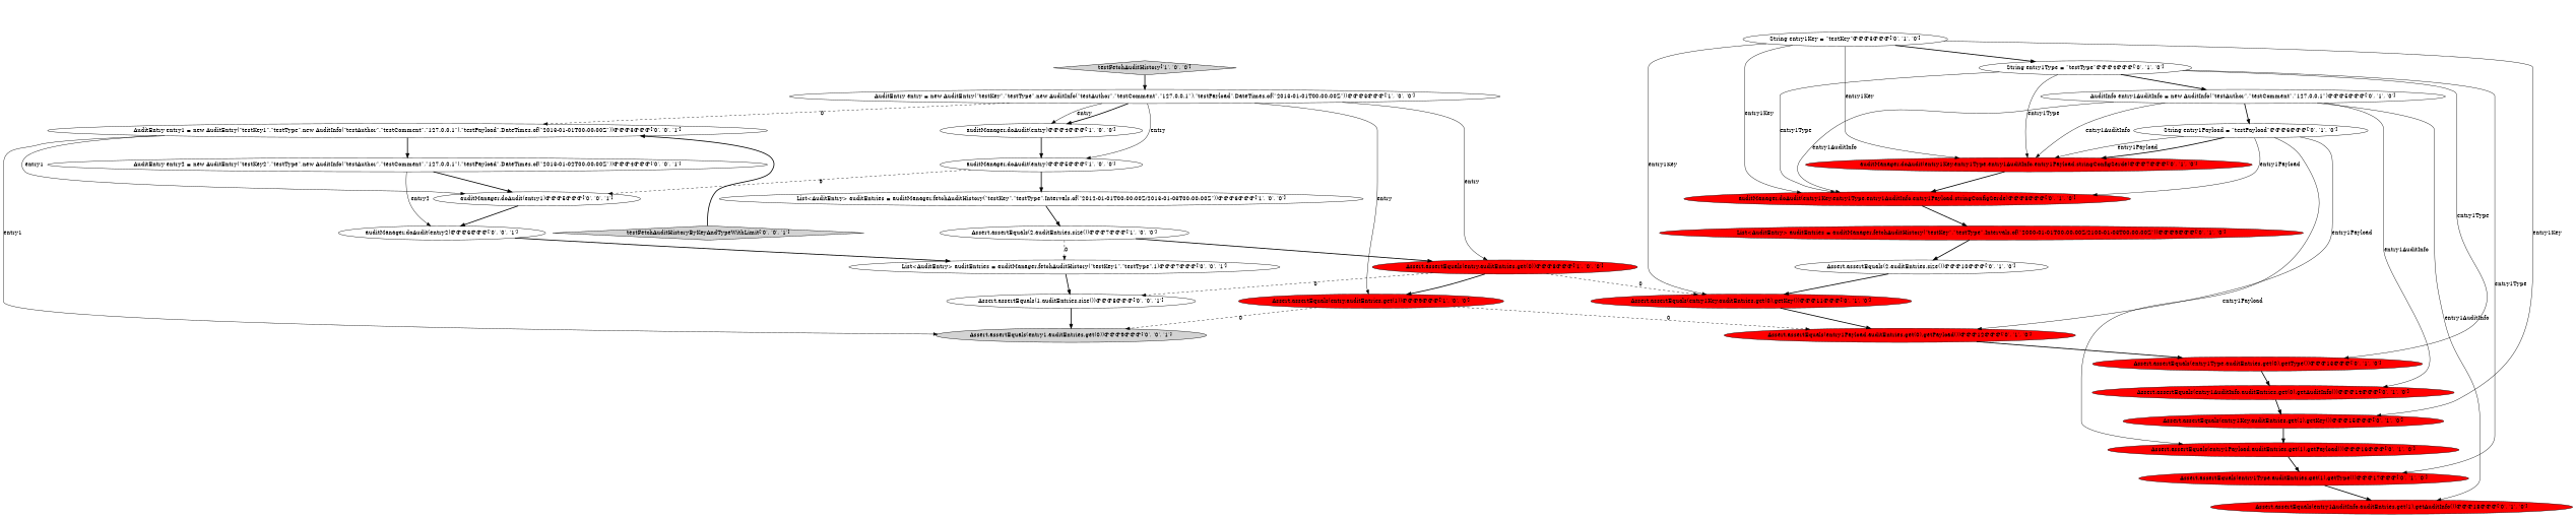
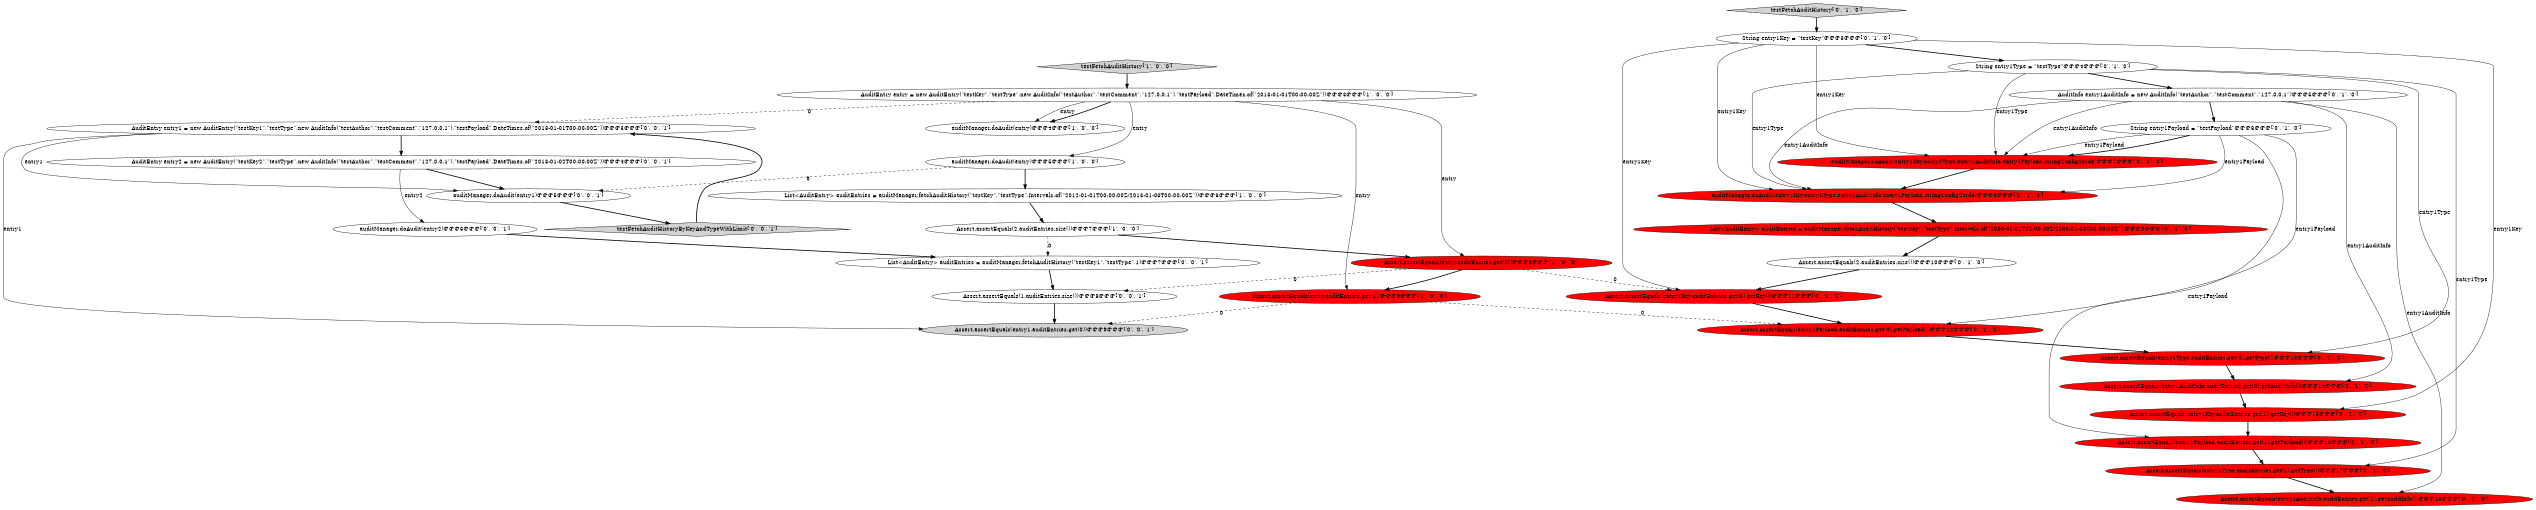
  digraph {
    node [fillcolor=white shape=ellipse style=filled]
    edge [style=bold]
    n1 [fillcolor=red label="Assert.assertEquals(entry1Key,auditEntries.get(1).getKey())@@@15@@@['0', '1', '0']"]
    n2 [fillcolor=red label="Assert.assertEquals(entry1Payload,auditEntries.get(1).getPayload())@@@16@@@['0', '1', '0']"]
    n3 [fillcolor=red label="Assert.assertEquals(entry1Type,auditEntries.get(1).getType())@@@17@@@['0', '1', '0']"]
    n4 [fillcolor=red label="Assert.assertEquals(entry,auditEntries.get(0))@@@8@@@['1', '0', '0']"]
    n5 [fillcolor=red label="Assert.assertEquals(entry1Key,auditEntries.get(0).getKey())@@@11@@@['0', '1', '0']"]
    n6 [fillcolor=red label="Assert.assertEquals(entry,auditEntries.get(1))@@@9@@@['1', '0', '0']"]
    n7 [label="Assert.assertEquals(1,auditEntries.size())@@@8@@@['0', '0', '1']"]
    n8 [fillcolor=red label="Assert.assertEquals(entry1Payload,auditEntries.get(0).getPayload())@@@12@@@['0', '1', '0']"]
    n9 [fillcolor=lightgray label="Assert.assertEquals(entry1,auditEntries.get(0))@@@9@@@['0', '0', '1']"]
    n10 [label="AuditEntry entry2 = new AuditEntry(\"testKey2\",\"testType\",new AuditInfo(\"testAuthor\",\"testComment\",\"127.0.0.1\"),\"testPayload\",DateTimes.of(\"2013-01-02T00:00:00Z\"))@@@4@@@['0', '0', '1']"]
    n11 [label="auditManager.doAudit(entry1)@@@5@@@['0', '0', '1']"]
    n12 [label="auditManager.doAudit(entry2)@@@6@@@['0', '0', '1']"]
    n13 [label="List<AuditEntry> auditEntries = auditManager.fetchAuditHistory(\"testKey1\",\"testType\",1)@@@7@@@['0', '0', '1']"]
    n14 [fillcolor=red label="auditManager.doAudit(entry1Key,entry1Type,entry1AuditInfo,entry1Payload,stringConfigSerde)@@@8@@@['0', '1', '0']"]
    n15 [fillcolor=red label="List<AuditEntry> auditEntries = auditManager.fetchAuditHistory(\"testKey\",\"testType\",Intervals.of(\"2000-01-01T00:00:00Z/2100-01-03T00:00:00Z\"))@@@9@@@['0', '1', '0']"]
    n16 [label="Assert.assertEquals(2,auditEntries.size())@@@10@@@['0', '1', '0']"]
    n17 [fillcolor=red label="Assert.assertEquals(entry1AuditInfo,auditEntries.get(1).getAuditInfo())@@@18@@@['0', '1', '0']"]
    n18 [fillcolor=red label="Assert.assertEquals(entry1Type,auditEntries.get(0).getType())@@@13@@@['0', '1', '0']"]
    n19 [label="AuditEntry entry = new AuditEntry(\"testKey\",\"testType\",new AuditInfo(\"testAuthor\",\"testComment\",\"127.0.0.1\"),\"testPayload\",DateTimes.of(\"2013-01-01T00:00:00Z\"))@@@3@@@['1', '0', '0']"]
    n20 [label="AuditEntry entry1 = new AuditEntry(\"testKey1\",\"testType\",new AuditInfo(\"testAuthor\",\"testComment\",\"127.0.0.1\"),\"testPayload\",DateTimes.of(\"2013-01-01T00:00:00Z\"))@@@3@@@['0', '0', '1']"]
    n21 [label="auditManager.doAudit(entry)@@@4@@@['1', '0', '0']"]
    n22 [label="auditManager.doAudit(entry)@@@5@@@['1', '0', '0']"]
    n23 [label="List<AuditEntry> auditEntries = auditManager.fetchAuditHistory(\"testKey\",\"testType\",Intervals.of(\"2012-01-01T00:00:00Z/2013-01-03T00:00:00Z\"))@@@6@@@['1', '0', '0']"]
    n24 [fillcolor=red label="Assert.assertEquals(entry1AuditInfo,auditEntries.get(0).getAuditInfo())@@@14@@@['0', '1', '0']"]
+   n25 [fillcolor=lightgray label="testFetchAuditHistory['0', '1', '0']" shape=diamond]
    n26 [label="String entry1Key = \"testKey\"@@@3@@@['0', '1', '0']"]
    n27 [fillcolor=red label="auditManager.doAudit(entry1Key,entry1Type,entry1AuditInfo,entry1Payload,stringConfigSerde)@@@7@@@['0', '1', '0']"]
    n28 [label="String entry1Type = \"testType\"@@@4@@@['0', '1', '0']"]
    n29 [label="AuditInfo entry1AuditInfo = new AuditInfo(\"testAuthor\",\"testComment\",\"127.0.0.1\")@@@5@@@['0', '1', '0']"]
    n30 [label="String entry1Payload = \"testPayload\"@@@6@@@['0', '1', '0']"]
    n31 [fillcolor=lightgray label="testFetchAuditHistoryByKeyAndTypeWithLimit['0', '0', '1']" shape=diamond]
    n32 [fillcolor=lightgray label="testFetchAuditHistory['1', '0', '0']" shape=diamond]
    n33 [label="Assert.assertEquals(2,auditEntries.size())@@@7@@@['1', '0', '0']"]
    n1 -> n2
    n2 -> n3
    n3 -> n17
    n4 -> n5 [label=0 style=dashed]
    n4 -> n6
    n4 -> n7 [label=0 style=dashed]
    n5 -> n8
    n6 -> n8 [label=0 style=dashed]
    n6 -> n9 [label=0 style=dashed]
    n7 -> n9
    n8 -> n18
    n10 -> n11
    n10 -> n12 [label=entry2 style=solid]
-   n11 -> n12
+   n11 -> n31
    n12 -> n13
    n13 -> n7
    n14 -> n15
    n15 -> n16
    n16 -> n5
    n18 -> n24
    n19 -> n4 [label=entry style=solid]
    n19 -> n6 [label=entry style=solid]
    n19 -> n20 [label=0 style=dashed]
    n19 -> n21 [label=entry style=solid]
    n19 -> n21
    n19 -> n22 [label=entry style=solid]
    n20 -> n9 [label=entry1 style=solid]
    n20 -> n10
    n20 -> n11 [label=entry1 style=solid]
-   n21 -> n22
    n22 -> n11 [label=9 style=dashed]
    n22 -> n23
    n23 -> n33
    n24 -> n1
+   n25 -> n26
    n26 -> n1 [label=entry1Key style=solid]
    n26 -> n5 [label=entry1Key style=solid]
    n26 -> n14 [label=entry1Key style=solid]
    n26 -> n27 [label=entry1Key style=solid]
    n26 -> n28
    n27 -> n14
    n28 -> n3 [label=entry1Type style=solid]
    n28 -> n14 [label=entry1Type style=solid]
    n28 -> n18 [label=entry1Type style=solid]
    n28 -> n27 [label=entry1Type style=solid]
    n28 -> n29
    n29 -> n14 [label=entry1AuditInfo style=solid]
    n29 -> n17 [label=entry1AuditInfo style=solid]
    n29 -> n24 [label=entry1AuditInfo style=solid]
    n29 -> n27 [label=entry1AuditInfo style=solid]
    n29 -> n30
    n30 -> n2 [label=entry1Payload style=solid]
    n30 -> n8 [label=entry1Payload style=solid]
    n30 -> n14 [label=entry1Payload style=solid]
    n30 -> n27
    n30 -> n27 [label=entry1Payload style=solid]
    n31 -> n20
    n32 -> n19
    n33 -> n4
    n33 -> n13 [label=0 style=dashed]
  }
